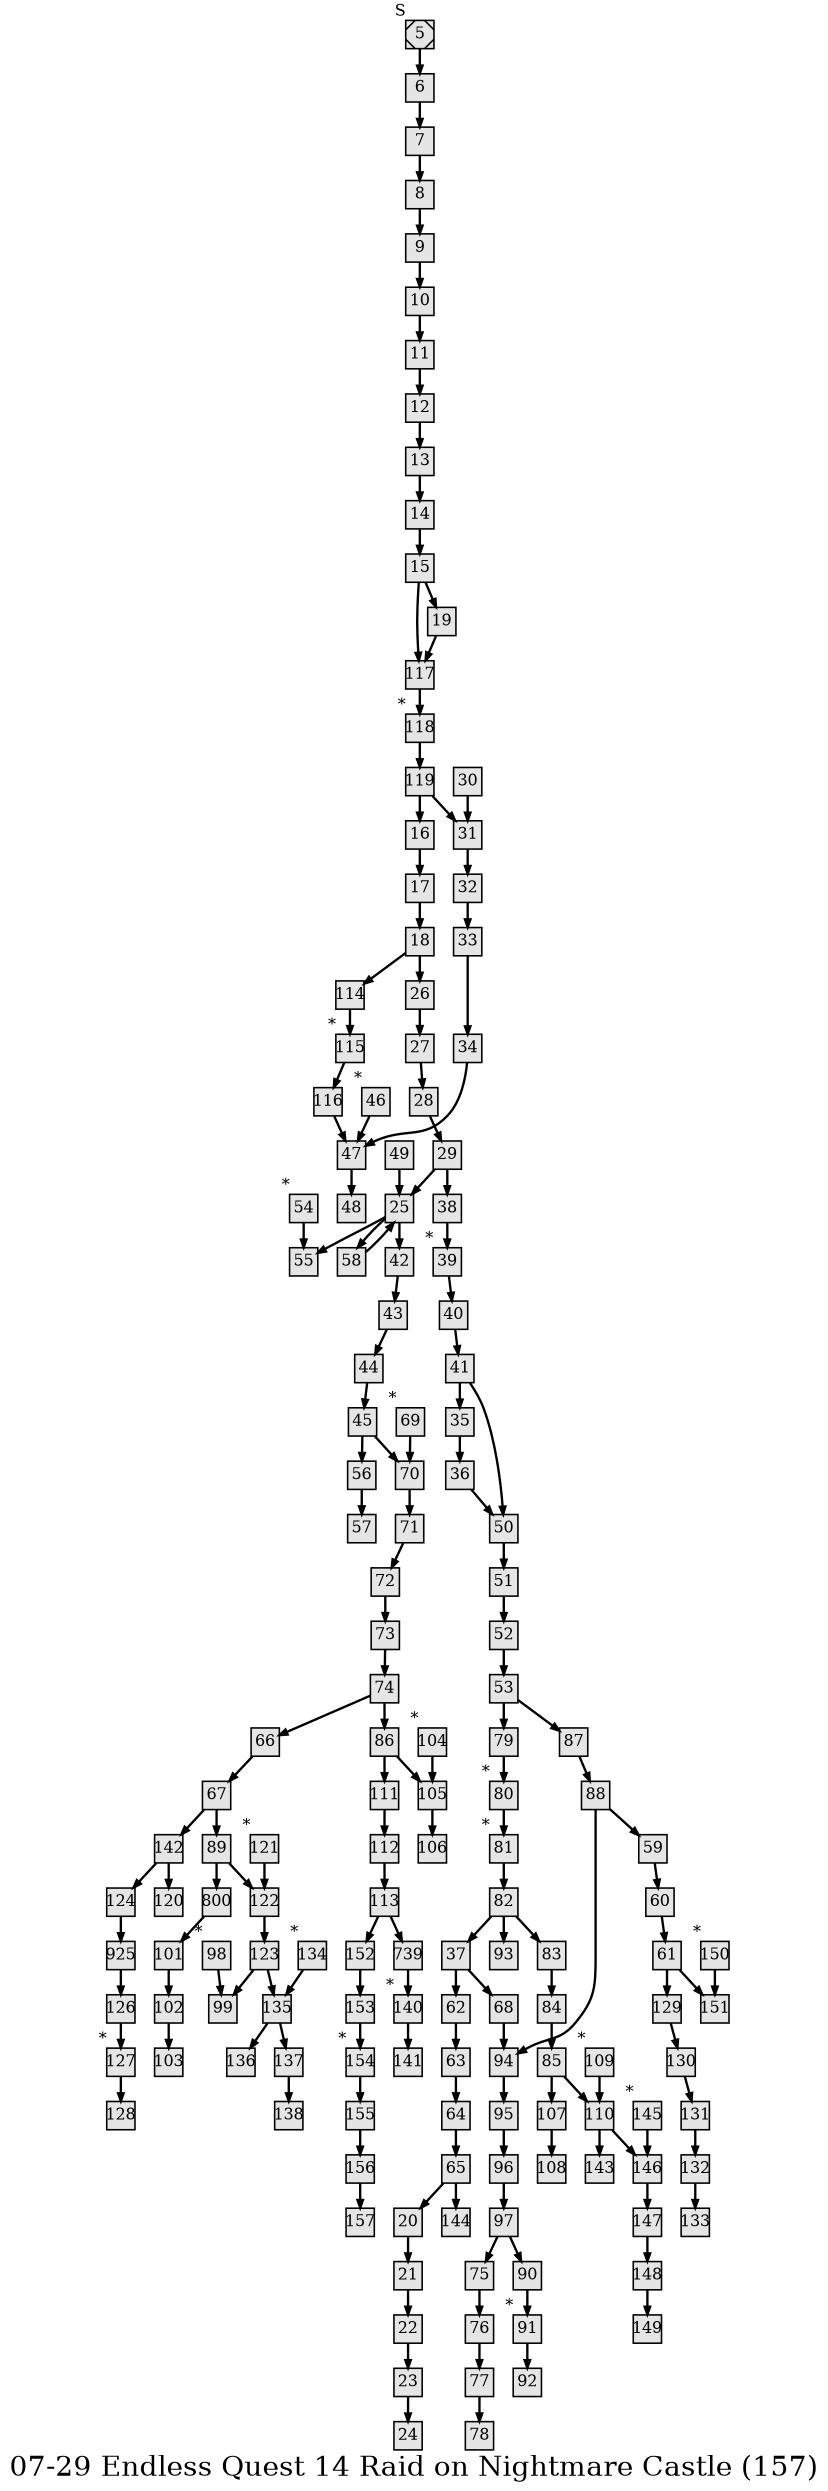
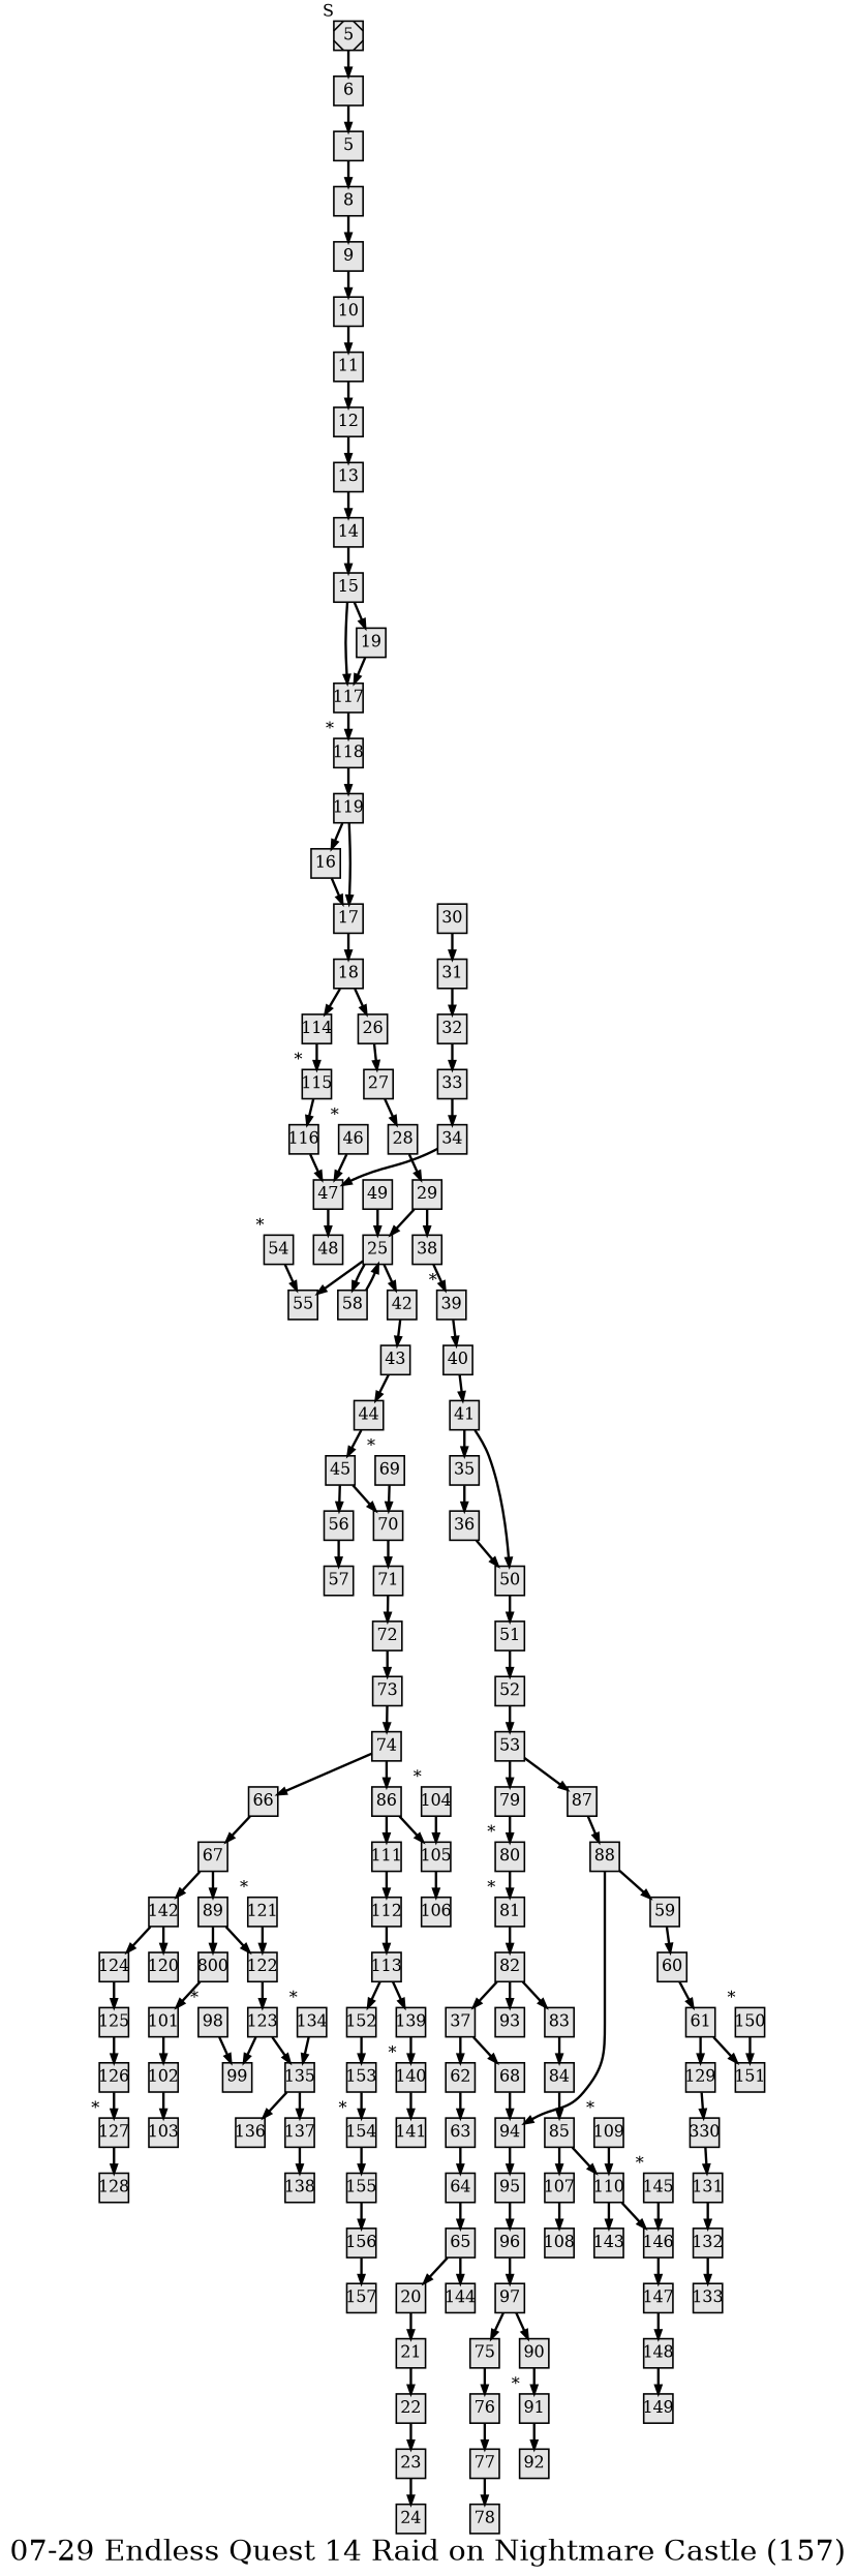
  digraph {
    fontsize=36
    label="07-29 Endless Quest 14 Raid on Nightmare Castle (157)"
    nodesep=0.35
    ordering=out
    rankdir=TB
    ranksep=0.45
    node [fillcolor=grey90 fixedsize=true fontsize=20 labelfloat=true margin="0,0" penwidth=2 regular=true shape=rect style=filled]
    edge [fontsize=12 labelfloat=true penwidth=3]
    5 [shape=Msquare xlabel=S]
    6
-   7
+   7 [label=5]
    8
    9
    10
    11
    12
    13
    14
    15
    117
    19
    118 [xlabel="*"]
    119
    16
    17
    18
    114
    26
    115 [xlabel="*"]
    27
    116
    28
    20
    21
    22
    23
    24
    25
    55
    58
    42
    43
    44
    29
    38
    39 [xlabel="*"]
    40
    30
    31
    32
    33
    34
    47
    48
    35
    36
    50
    51
    52
    37
    62
    68
    63
    94
    64
    95
    41
    45
    56
    70
    57
    71
    72
    46 [xlabel="*"]
    49
    53
    79
    87
    80 [xlabel="*"]
    88
    81 [xlabel="*"]
    59
    54 [xlabel="*"]
    60
    61
    129
    151
-   130
+   130 [label=330]
    131
    65
    144
    66
    67
    142
    89
    124
    120
    n90 [label=800]
    122
-   125 [label=925]
+   125
    101
    123
    96
    69 [xlabel="*"]
    73
    74
    86
    111
    105
    112
    106
    75
    76
    77
    78
    82
    93
    83
    84
    85
    107
    110
    108
    143
    146
    147
    113
    102
    99
    135
    91 [xlabel="*"]
    92
    90
    97
    98 [xlabel="*"]
    103
    104 [xlabel="*"]
    109 [xlabel="*"]
    148
    152
-   139 [label=739]
+   139
    153
    140 [xlabel="*"]
    154 [xlabel="*"]
    141
    121 [xlabel="*"]
    136
    137
    126
    127 [xlabel="*"]
    128
    132
    133
    134 [xlabel="*"]
    138
    145 [xlabel="*"]
    149
    150 [xlabel="*"]
    155
    156
    157
    5 -> 6
    6 -> 7
    7 -> 8
    8 -> 9
    9 -> 10
    10 -> 11
    11 -> 12
    12 -> 13
    13 -> 14
    14 -> 15
    15 -> 117
    15 -> 19
    117 -> 118
    19 -> 117
    118 -> 119
    119 -> 16
-   119 -> 31
+   119 -> 17
    16 -> 17
    17 -> 18
    18 -> 114
    18 -> 26
    114 -> 115
    26 -> 27
    115 -> 116
    27 -> 28
    116 -> 47
    28 -> 29
    20 -> 21
    21 -> 22
    22 -> 23
    23 -> 24
    25 -> 55
    25 -> 58
    25 -> 42
    58 -> 25
    42 -> 43
    43 -> 44
    44 -> 45
    29 -> 25
    29 -> 38
    38 -> 39
    39 -> 40
    40 -> 41
    30 -> 31
    31 -> 32
    32 -> 33
    33 -> 34
    34 -> 47
    47 -> 48
    35 -> 36
    36 -> 50
    50 -> 51
    51 -> 52
    52 -> 53
    37 -> 62
    37 -> 68
    62 -> 63
    68 -> 94
    63 -> 64
    94 -> 95
    64 -> 65
    95 -> 96
    41 -> 35
    41 -> 50
    45 -> 56
    45 -> 70
    56 -> 57
    70 -> 71
    71 -> 72
    72 -> 73
    46 -> 47
    49 -> 25
    53 -> 79
    53 -> 87
    79 -> 80
    87 -> 88
    80 -> 81
    88 -> 94
    88 -> 59
    81 -> 82
    59 -> 60
    54 -> 55
    60 -> 61
    61 -> 129
    61 -> 151
    129 -> 130
    130 -> 131
    131 -> 132
    65 -> 20
    65 -> 144
    66 -> 67
    67 -> 142
    67 -> 89
    142 -> 124
    142 -> 120
    89 -> n90
    89 -> 122
    124 -> 125
    n90 -> 101
    122 -> 123
    125 -> 126
    101 -> 102
    123 -> 99
    123 -> 135
    96 -> 97
    69 -> 70
    73 -> 74
    74 -> 66
    74 -> 86
    86 -> 111
    86 -> 105
    111 -> 112
    105 -> 106
    112 -> 113
    75 -> 76
    76 -> 77
    77 -> 78
    82 -> 37
    82 -> 93
    82 -> 83
    83 -> 84
    84 -> 85
    85 -> 107
    85 -> 110
    107 -> 108
    110 -> 143
    110 -> 146
    146 -> 147
    147 -> 148
    113 -> 152
    113 -> 139
    102 -> 103
    135 -> 136
    135 -> 137
    91 -> 92
    90 -> 91
    97 -> 75
    97 -> 90
    98 -> 99
    104 -> 105
    109 -> 110
    148 -> 149
    152 -> 153
    139 -> 140
    153 -> 154
    140 -> 141
    154 -> 155
    121 -> 122
    137 -> 138
    126 -> 127
    127 -> 128
    132 -> 133
    134 -> 135
    145 -> 146
    150 -> 151
    155 -> 156
    156 -> 157
  }
